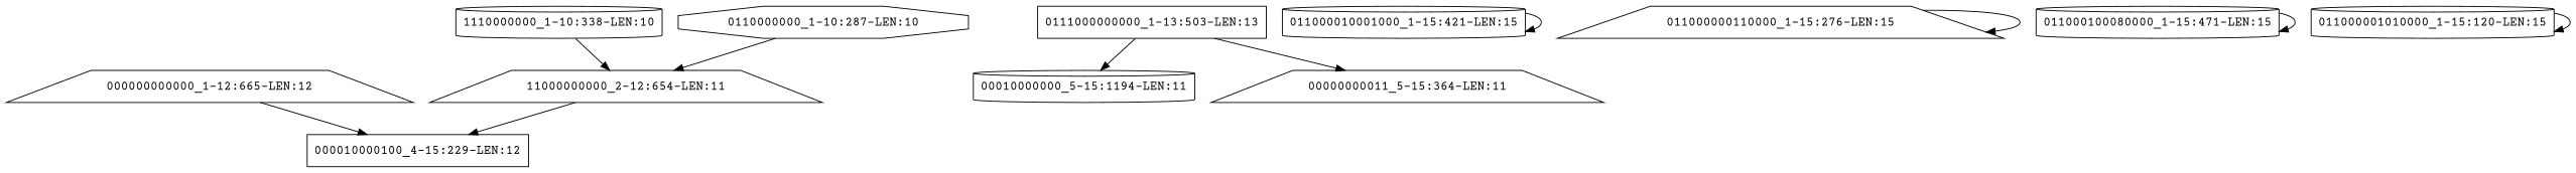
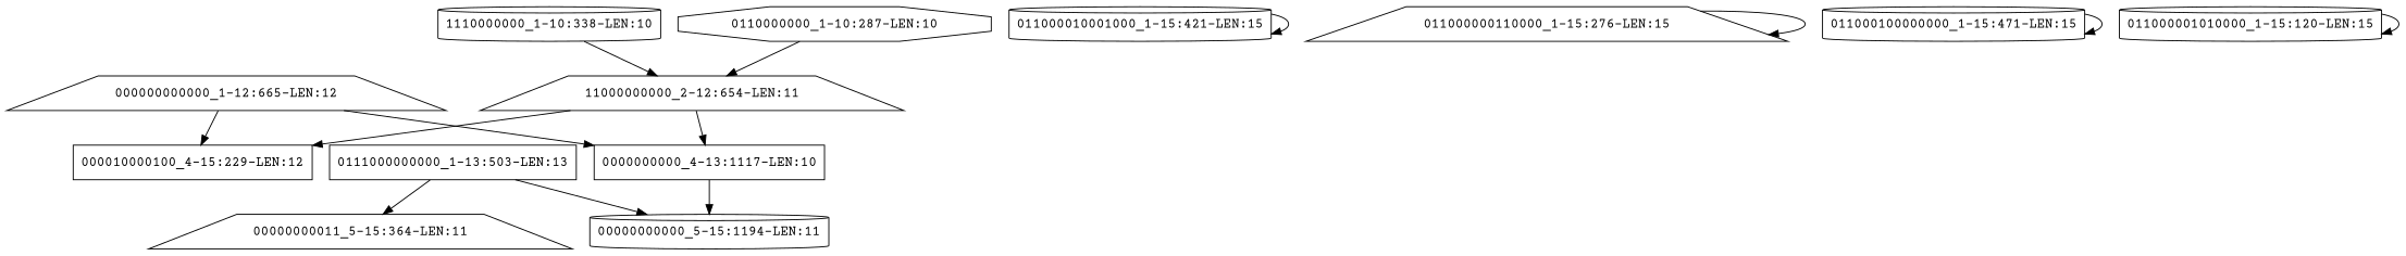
  digraph {
    fontname="Courier Prime"
    node [fontname="Courier Prime" shape=cylinder]
    edge [fontname="Courier Prime"]
    "000000000000_1-12:665-LEN:12" [shape=trapezium]
+   "0000000000_4-13:1117-LEN:10" [shape=box]
    n3 [label="000010000100_4-15:229-LEN:12" shape=box]
-   "00000000000_5-15:1194-LEN:11" [label="00010000000_5-15:1194-LEN:11"]
+   "00000000000_5-15:1194-LEN:11"
    "00000000011_5-15:364-LEN:11" [shape=trapezium]
    "011000010001000_1-15:421-LEN:15"
    "11000000000_2-12:654-LEN:11" [shape=trapezium]
    "011000000110000_1-15:276-LEN:15" [shape=trapezium]
    "0111000000000_1-13:503-LEN:13" [shape=box]
    "1110000000_1-10:338-LEN:10"
-   "011000100000000_1-15:471-LEN:15" [label="011000100080000_1-15:471-LEN:15"]
+   "011000100000000_1-15:471-LEN:15"
    "011000001010000_1-15:120-LEN:15"
    "0110000000_1-10:287-LEN:10" [shape=octagon]
+   "000000000000_1-12:665-LEN:12" -> "0000000000_4-13:1117-LEN:10"
    "000000000000_1-12:665-LEN:12" -> n3
+   "0000000000_4-13:1117-LEN:10" -> "00000000000_5-15:1194-LEN:11"
    "011000010001000_1-15:421-LEN:15" -> "011000010001000_1-15:421-LEN:15"
+   "11000000000_2-12:654-LEN:11" -> "0000000000_4-13:1117-LEN:10"
    "11000000000_2-12:654-LEN:11" -> n3
    "011000000110000_1-15:276-LEN:15" -> "011000000110000_1-15:276-LEN:15"
    "0111000000000_1-13:503-LEN:13" -> "00000000000_5-15:1194-LEN:11"
    "0111000000000_1-13:503-LEN:13" -> "00000000011_5-15:364-LEN:11"
    "1110000000_1-10:338-LEN:10" -> "11000000000_2-12:654-LEN:11"
    "011000100000000_1-15:471-LEN:15" -> "011000100000000_1-15:471-LEN:15"
    "011000001010000_1-15:120-LEN:15" -> "011000001010000_1-15:120-LEN:15"
    "0110000000_1-10:287-LEN:10" -> "11000000000_2-12:654-LEN:11"
  }
